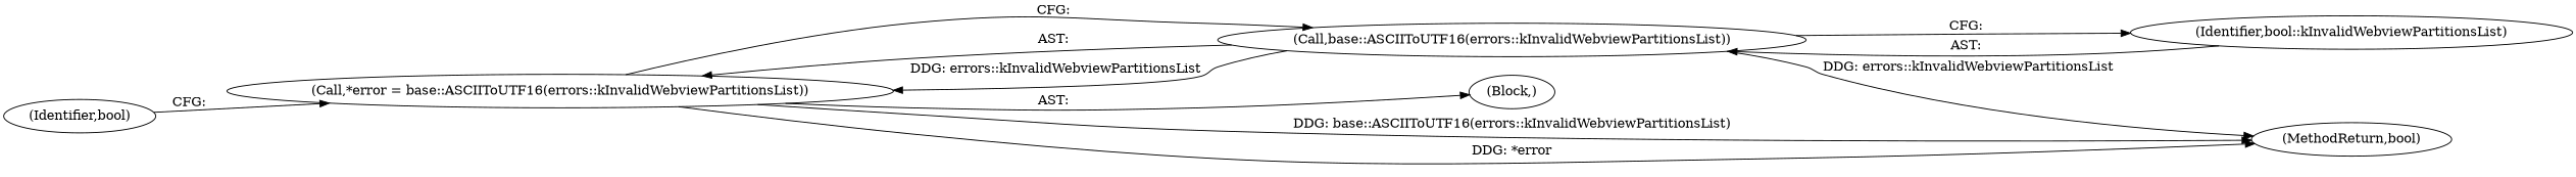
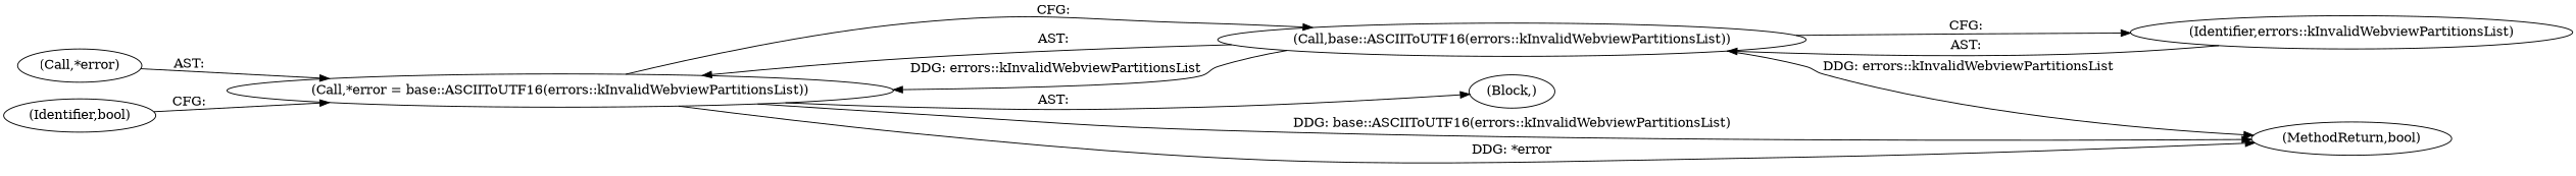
  digraph {
    rankdir=LR
    n1 [label="(Call,*error = base::ASCIIToUTF16(errors::kInvalidWebviewPartitionsList))"]
    n2 [label="(Call,base::ASCIIToUTF16(errors::kInvalidWebviewPartitionsList))"]
    n3 [label="(Block,)"]
    n4 [label="(MethodReturn,bool)"]
-   n5 [label="(Identifier,bool::kInvalidWebviewPartitionsList)"]
+   n5 [label="(Identifier,errors::kInvalidWebviewPartitionsList)"]
+   n6 [label="(Call,*error)"]
    n7 [label="(Identifier,bool)"]
    n1 -> n2 [label="CFG: "]
    n1 -> n3 [label="AST: "]
    n1 -> n4 [label="DDG: base::ASCIIToUTF16(errors::kInvalidWebviewPartitionsList)"]
    n1 -> n4 [label="DDG: *error"]
    n2 -> n1 [label="AST: "]
    n2 -> n1 [label="DDG: errors::kInvalidWebviewPartitionsList"]
    n2 -> n4 [label="DDG: errors::kInvalidWebviewPartitionsList"]
    n2 -> n5 [label="CFG: "]
    n5 -> n2 [label="AST: "]
+   n6 -> n1 [label="AST: "]
    n7 -> n1 [label="CFG: "]
  }
